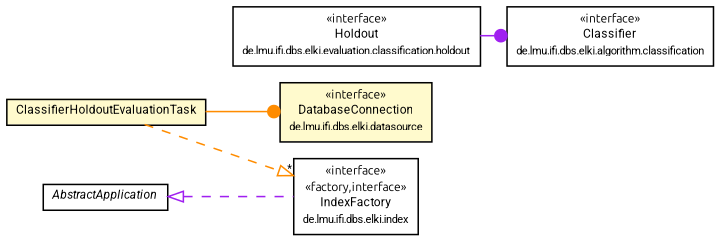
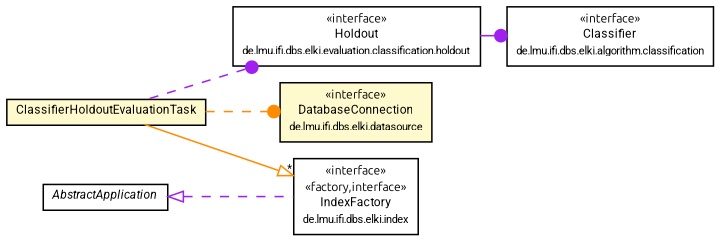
  digraph {
    fontname=Ubuntu
    nodesep=0.15
    rankdir=LR
    ranksep=0.25
    node [fontcolor=black fontname=Ubuntu fontsize=8 margin=0 shape=plaintext]
    edge [arrowhead=dot color=purple fontname=Ubuntu fontsize=7 labelfontname=Roboto labelfontsize=7 style=dashed weight=1]
    n1 [height=0 label=<<table title="de.lmu.ifi.dbs.elki.evaluation.classification.holdout.Holdout" border="0" cellborder="1" cellspacing="0" cellpadding="2" href="../evaluation/classification/holdout/Holdout.html" target="_parent"> 		<tr><td><table border="0" cellspacing="0" cellpadding="1"> 		<tr><td align="center" balign="center"> &#171;interface&#187; </td></tr> 		<tr><td align="center" balign="center"> <font face="Roboto">Holdout</font> </td></tr> 		<tr><td align="center" balign="center"> <font face="Roboto" point-size="7.0">de.lmu.ifi.dbs.elki.evaluation.classification.holdout</font> </td></tr> 		</table></td></tr> 		</table>> width=0]
    n2 [height=0 label=<<table title="de.lmu.ifi.dbs.elki.algorithm.classification.Classifier" border="0" cellborder="1" cellspacing="0" cellpadding="2" href="../algorithm/classification/Classifier.html" target="_parent"> 		<tr><td><table border="0" cellspacing="0" cellpadding="1"> 		<tr><td align="center" balign="center"> &#171;interface&#187; </td></tr> 		<tr><td align="center" balign="center"> <font face="Roboto">Classifier</font> </td></tr> 		<tr><td align="center" balign="center"> <font face="Roboto" point-size="7.0">de.lmu.ifi.dbs.elki.algorithm.classification</font> </td></tr> 		</table></td></tr> 		</table>> width=0]
    n3 [height=0 label=<<table title="de.lmu.ifi.dbs.elki.application.ClassifierHoldoutEvaluationTask" border="0" cellborder="1" cellspacing="0" cellpadding="2" bgcolor="lemonChiffon" href="ClassifierHoldoutEvaluationTask.html" target="_parent"> 		<tr><td><table border="0" cellspacing="0" cellpadding="1"> 		<tr><td align="center" balign="center"> <font face="Roboto">ClassifierHoldoutEvaluationTask</font> </td></tr> 		</table></td></tr> 		</table>> width=0]
    n4 [height=0 label=<<table title="de.lmu.ifi.dbs.elki.index.IndexFactory" border="0" cellborder="1" cellspacing="0" cellpadding="2" href="../index/IndexFactory.html" target="_parent"> 		<tr><td><table border="0" cellspacing="0" cellpadding="1"> 		<tr><td align="center" balign="center"> &#171;interface&#187; </td></tr> 		<tr><td align="center" balign="center"> &#171;factory,interface&#187; </td></tr> 		<tr><td align="center" balign="center"> <font face="Roboto">IndexFactory</font> </td></tr> 		<tr><td align="center" balign="center"> <font face="Roboto" point-size="7.0">de.lmu.ifi.dbs.elki.index</font> </td></tr> 		</table></td></tr> 		</table>> width=0]
    n5 [height=0 label=<<table title="de.lmu.ifi.dbs.elki.datasource.DatabaseConnection" border="0" cellborder="1" cellspacing="0" cellpadding="2" bgcolor="LemonChiffon" href="../datasource/DatabaseConnection.html" target="_parent"> 		<tr><td><table border="0" cellspacing="0" cellpadding="1"> 		<tr><td align="center" balign="center"> &#171;interface&#187; </td></tr> 		<tr><td align="center" balign="center"> <font face="Roboto">DatabaseConnection</font> </td></tr> 		<tr><td align="center" balign="center"> <font face="Roboto" point-size="7.0">de.lmu.ifi.dbs.elki.datasource</font> </td></tr> 		</table></td></tr> 		</table>> width=0]
    n6 [height=0 label=<<table title="de.lmu.ifi.dbs.elki.application.AbstractApplication" border="0" cellborder="1" cellspacing="0" cellpadding="2" href="AbstractApplication.html" target="_parent"> 		<tr><td><table border="0" cellspacing="0" cellpadding="1"> 		<tr><td align="center" balign="center"> <font face="Roboto"><i>AbstractApplication</i></font> </td></tr> 		</table></td></tr> 		</table>> width=0]
    n1 -> n2 [style=solid]
-   n3 -> n4 [arrowhead=onormal color=darkorange headlabel="*"]
-   n3 -> n5 [color=darkorange style=solid]
+   n3 -> n1
+   n3 -> n4 [arrowhead=onormal color=darkorange headlabel="*" style=solid]
+   n3 -> n5 [color=darkorange]
    n6 -> n4 [arrowtail=empty dir=back weight=10 arrowhead=""]
  }
